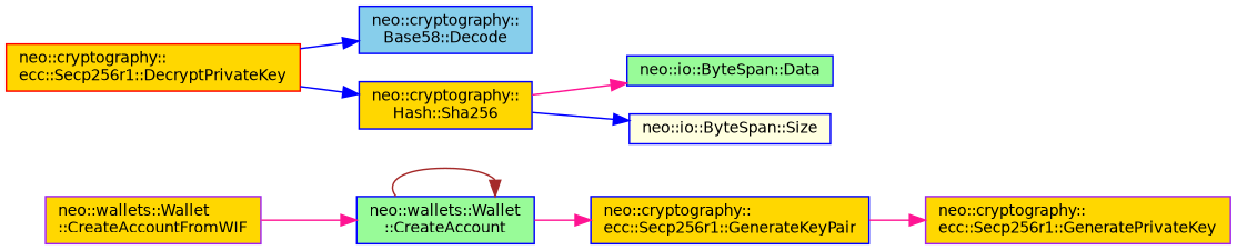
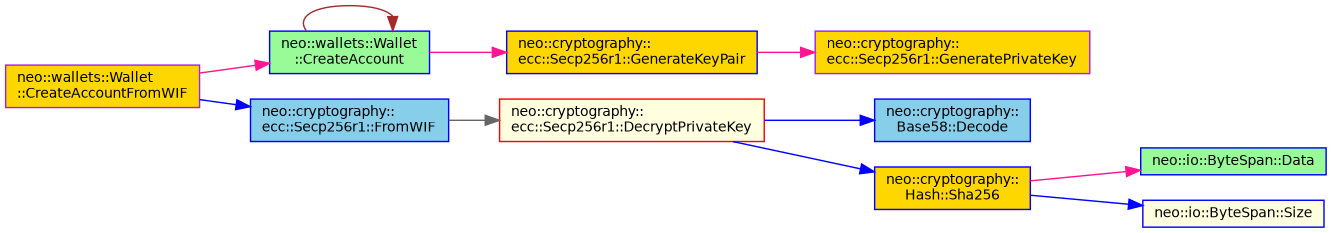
  digraph {
    rankdir=LR
    node [color=blue fillcolor=gold fontname=Helvetica fontsize=10 shape=box style=filled]
    edge [color=deeppink fontname=Helvetica fontsize=10 labelfontname=Helvetica labelfontsize=10 style=solid]
    n1 [color=purple fontcolor=black height=0.2 label="neo::wallets::Wallet\l::CreateAccountFromWIF" width=0.4]
    n2 [fillcolor=palegreen height=0.2 label="neo::wallets::Wallet\l::CreateAccount" width=0.4]
+   n3 [fillcolor=skyblue height=0.2 label="neo::cryptography::\lecc::Secp256r1::FromWIF" width=0.4]
    n4 [height=0.2 label="neo::cryptography::\lecc::Secp256r1::GenerateKeyPair" width=0.4]
-   n5 [color=red height=0.2 label="neo::cryptography::\lecc::Secp256r1::DecryptPrivateKey" width=0.4]
+   n5 [color=red fillcolor=lightyellow height=0.2 label="neo::cryptography::\lecc::Secp256r1::DecryptPrivateKey" width=0.4]
    n6 [color=purple height=0.2 label="neo::cryptography::\lecc::Secp256r1::GeneratePrivateKey" width=0.4]
    n7 [fillcolor=skyblue height=0.2 label="neo::cryptography::\lBase58::Decode" width=0.4]
    n8 [height=0.2 label="neo::cryptography::\lHash::Sha256" width=0.4]
    n9 [fillcolor=palegreen height=0.2 label="neo::io::ByteSpan::Data" width=0.4]
    n10 [fillcolor=lightyellow height=0.2 label="neo::io::ByteSpan::Size" width=0.4]
    n1 -> n2
+   n1 -> n3 [color=blue]
    n2 -> n2 [color=brown]
    n2 -> n4
+   n3 -> n5 [color=gray40]
    n4 -> n6
    n5 -> n7 [color=blue]
    n5 -> n8 [color=blue]
    n8 -> n9
    n8 -> n10 [color=blue]
  }
